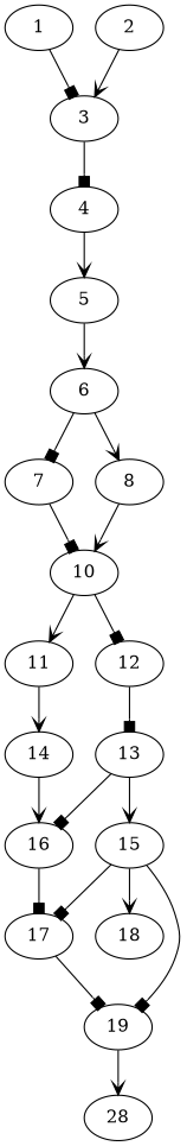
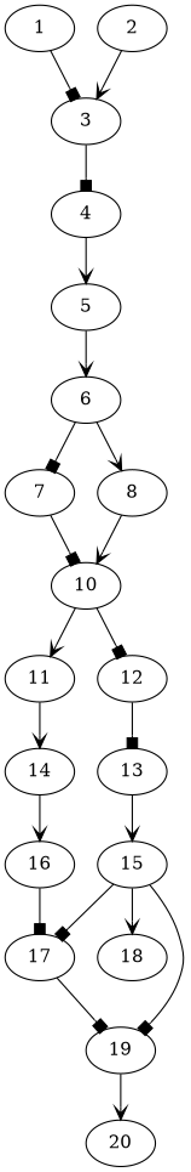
  digraph {
    node [alpha=0.16]
    edge [arrowhead=box]
    1 [expect_size=12569600]
    3 [alpha=0.01 expect_size=39929856]
    4 [alpha=0.08 expect_size=33048576]
    5 [alpha=0.06 expect_size=22734848]
    2 [alpha=0.19 expect_size=39900160]
    6 [alpha=0.14 expect_size=16075776]
    7 [alpha=0.17 expect_size=46046208]
    8 [alpha=0.10 expect_size=10841088]
    10 [expect_size=36624384]
    11 [alpha=0.07 expect_size=12062720]
    12 [alpha=0.01 expect_size=49917952]
    14 [alpha=0.09 expect_size=47952896]
    13 [alpha=0.12 expect_size=46570496]
    16 [alpha=0.19 expect_size=33910784]
    15 [expect_size=20756480]
    17 [alpha=0.10 expect_size=19606528]
    18 [alpha=0.06 expect_size=13355008]
    19 [alpha=0.18 expect_size=37971968]
-   20 [alpha=0.03 expect_size=11448320 label=28]
+   20 [alpha=0.03 expect_size=11448320]
    1 -> 3
    3 -> 4
    4 -> 5 [arrowhead=vee]
    5 -> 6 [arrowhead=vee]
    2 -> 3 [arrowhead=vee]
    6 -> 7
    6 -> 8 [arrowhead=vee]
    7 -> 10
    8 -> 10 [arrowhead=vee]
    10 -> 11 [arrowhead=vee]
    10 -> 12
    11 -> 14 [arrowhead=vee]
    12 -> 13
    14 -> 16 [arrowhead=vee]
-   13 -> 16
    13 -> 15 [arrowhead=vee]
    16 -> 17
    15 -> 17
    15 -> 18 [arrowhead=vee]
    15 -> 19
    17 -> 19
    19 -> 20 [arrowhead=vee]
  }
